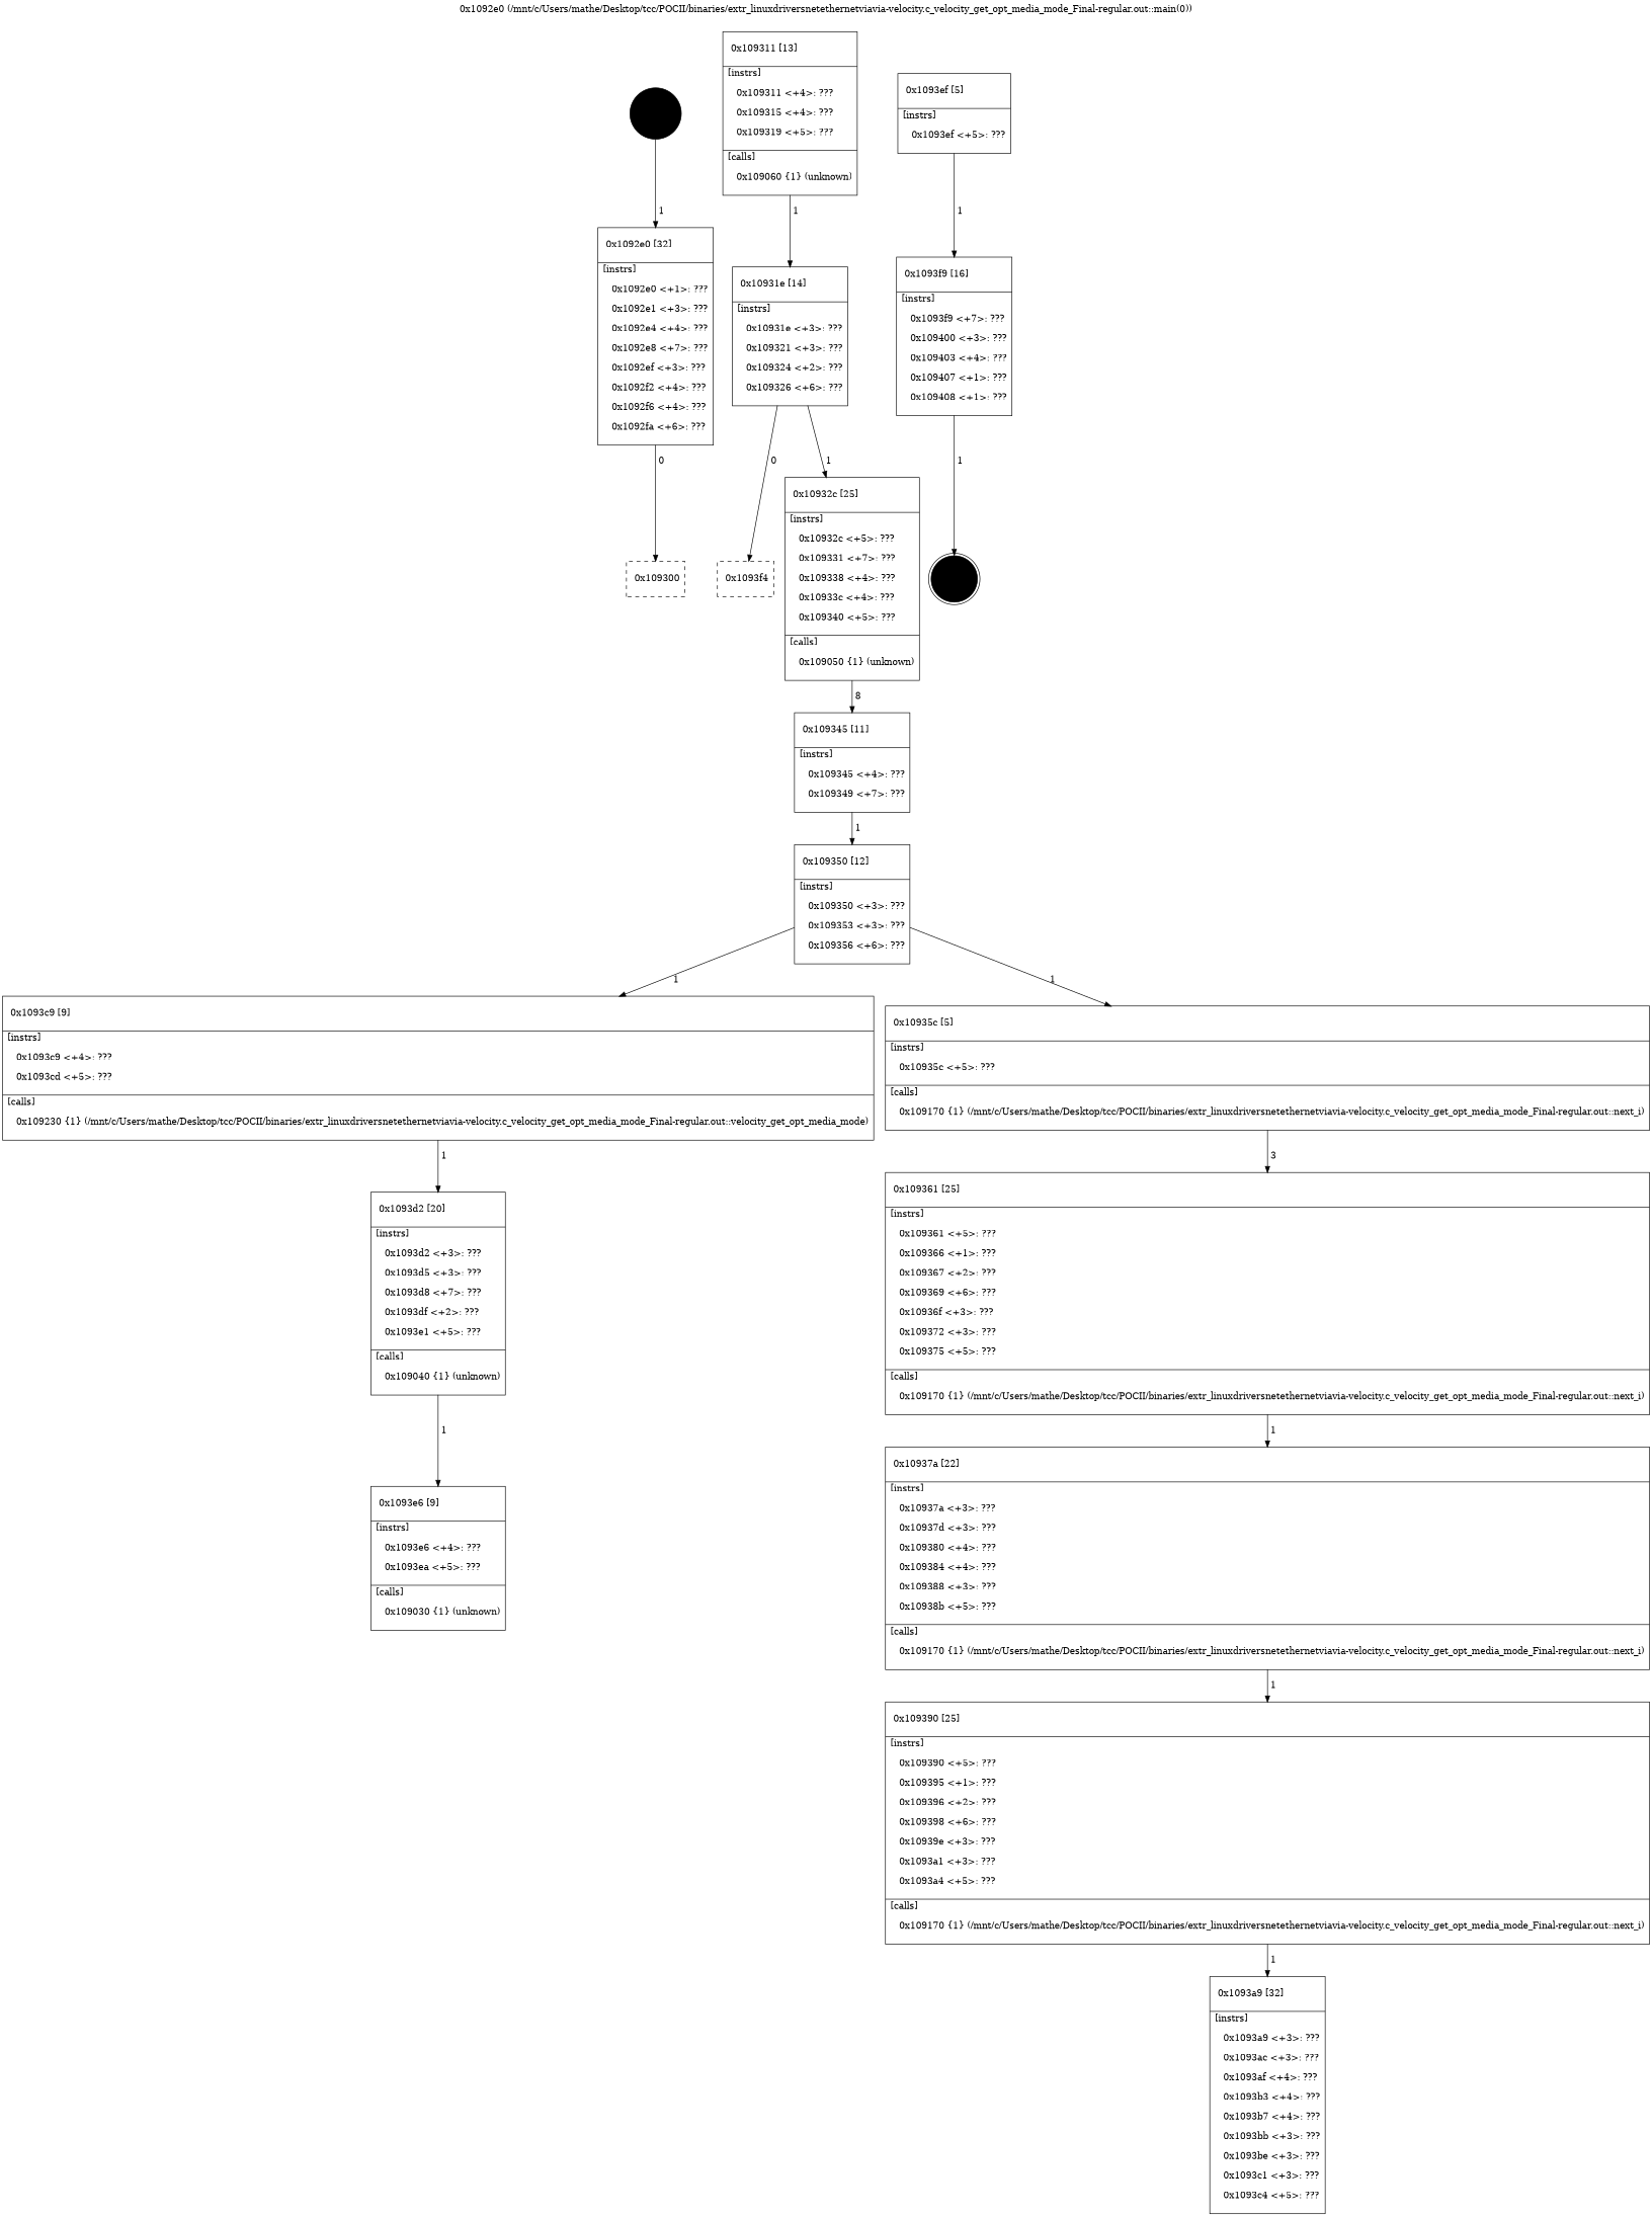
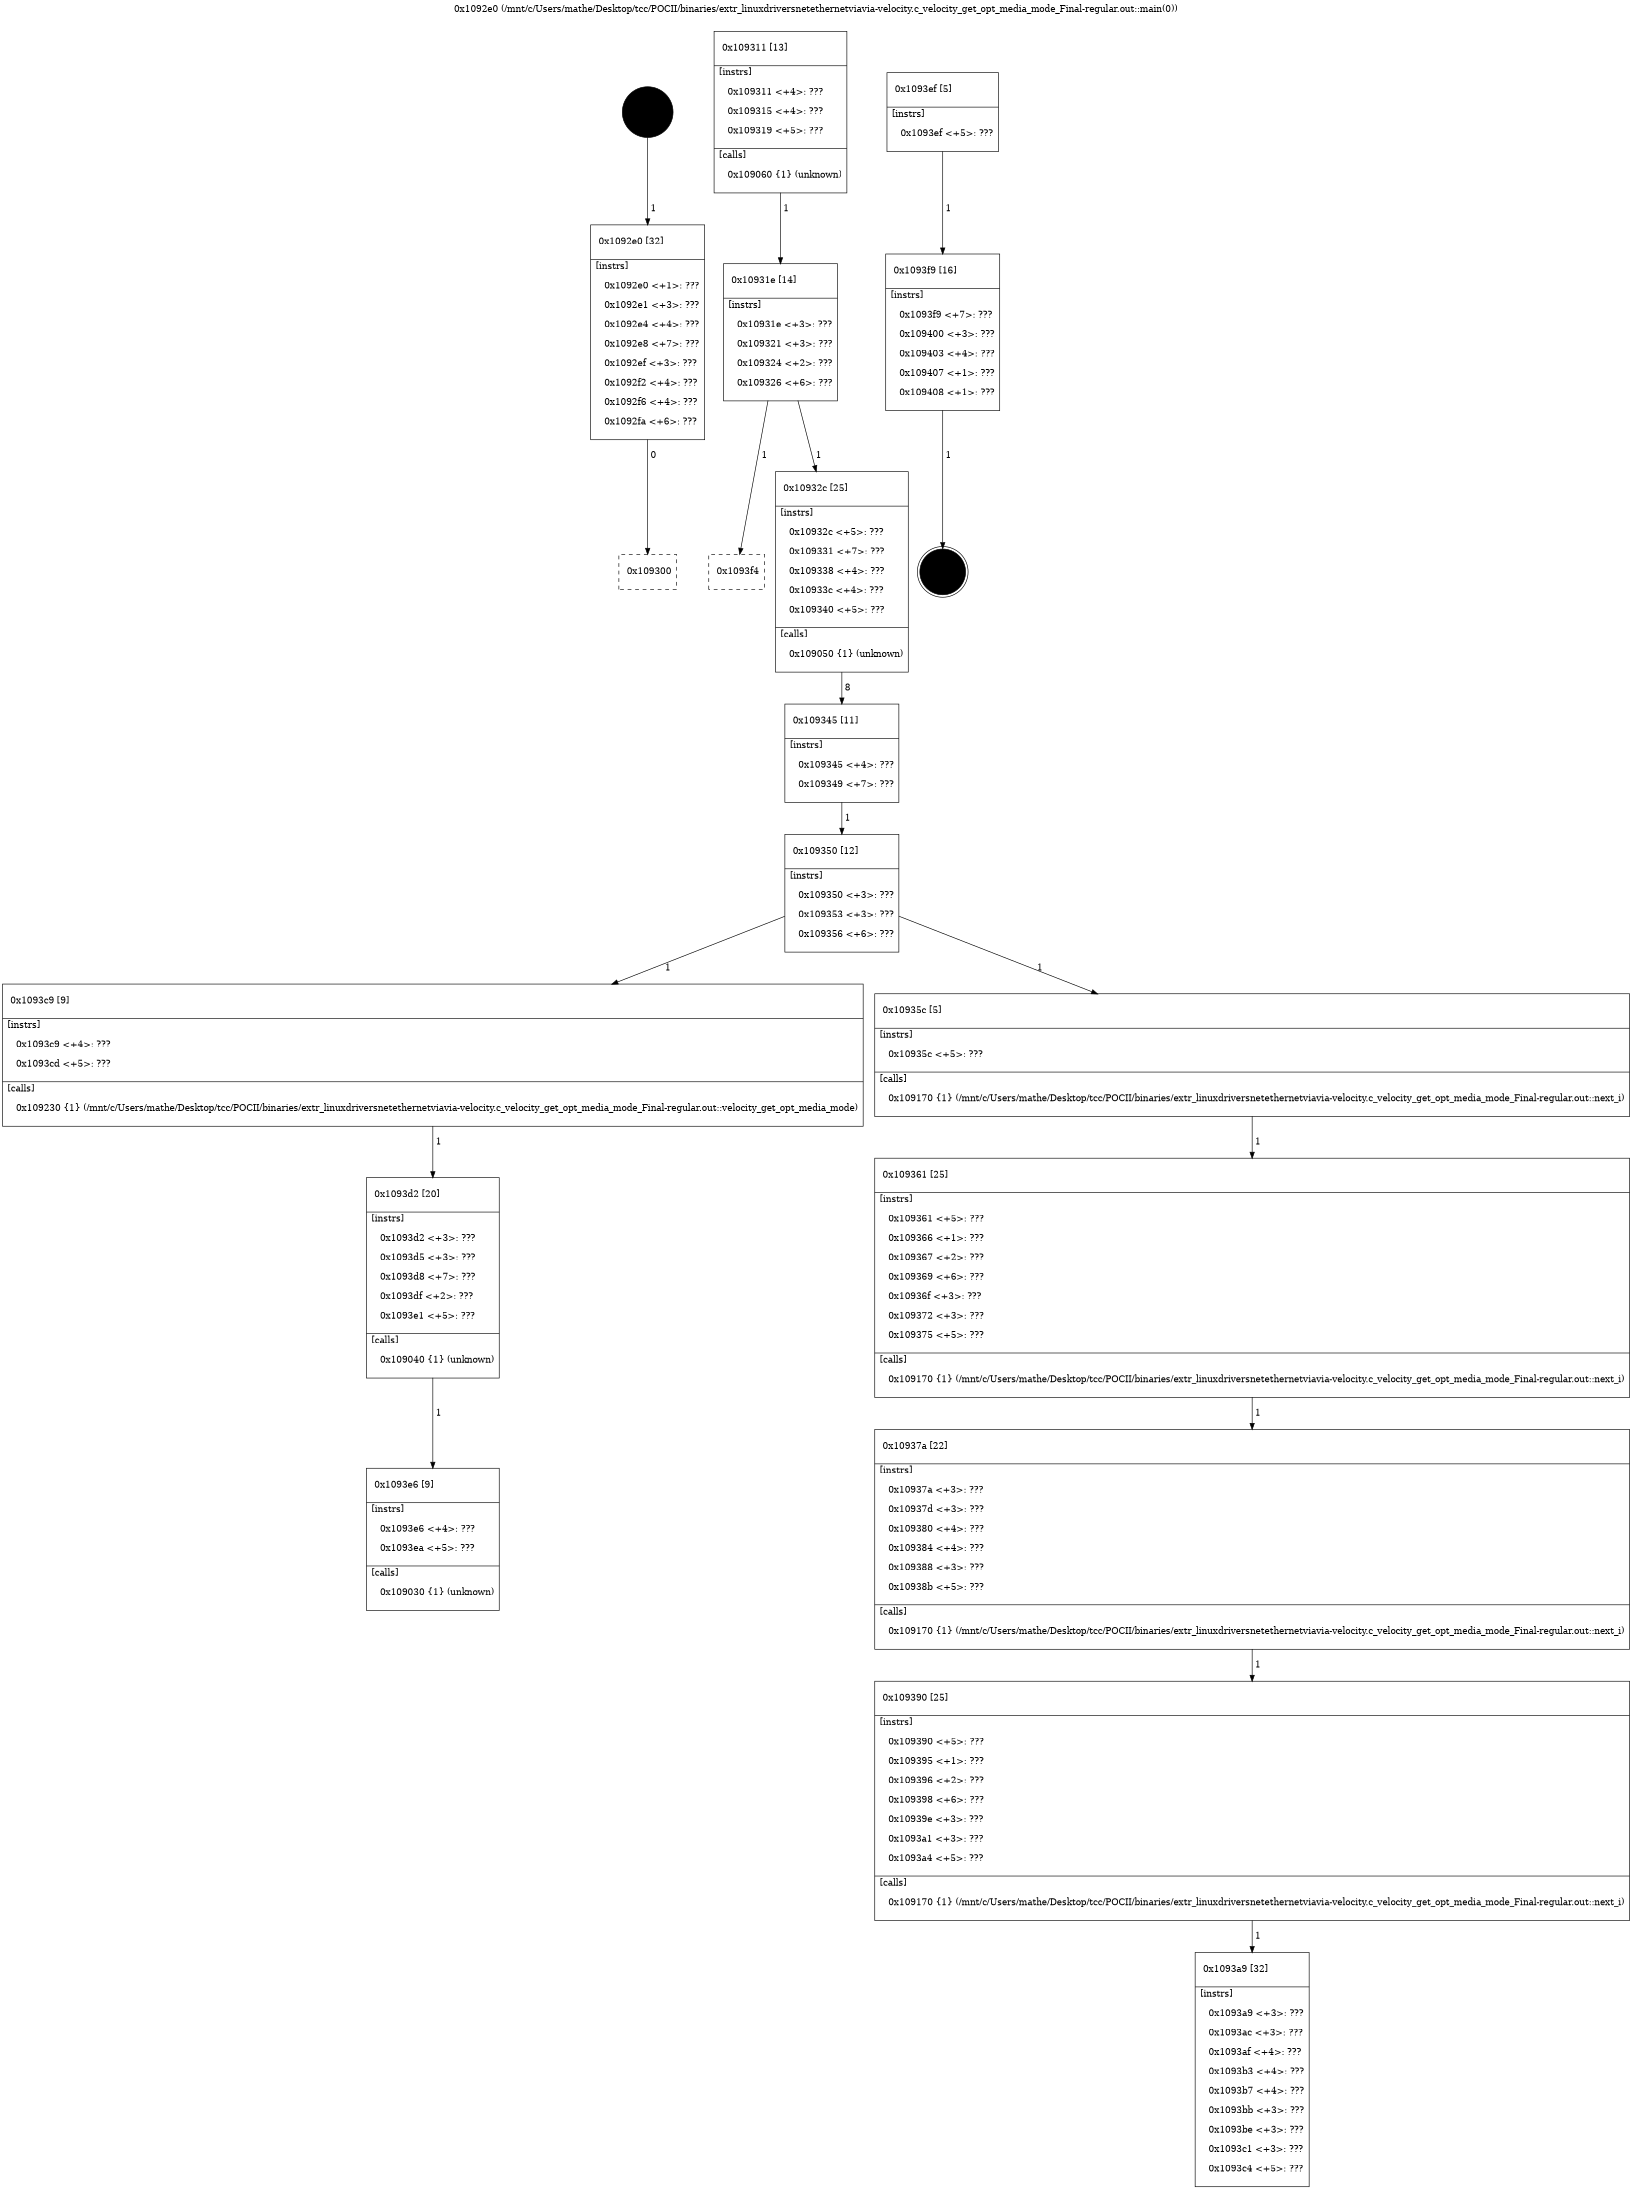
  digraph {
    label="0x1092e0 (/mnt/c/Users/mathe/Desktop/tcc/POCII/binaries/extr_linuxdriversnetethernetviavia-velocity.c_velocity_get_opt_media_mode_Final-regular.out::main(0))"
    labelloc=t
    node [shape=record]
    Entry [fillcolor=black height=0.3 shape=circle style=filled width=0.3]
    n2 [label="{\n     0x1092e0 [32]\l\n     | [instrs]\l\n     &nbsp;&nbsp;0x1092e0 \<+1\>: ???\l\n     &nbsp;&nbsp;0x1092e1 \<+3\>: ???\l\n     &nbsp;&nbsp;0x1092e4 \<+4\>: ???\l\n     &nbsp;&nbsp;0x1092e8 \<+7\>: ???\l\n     &nbsp;&nbsp;0x1092ef \<+3\>: ???\l\n     &nbsp;&nbsp;0x1092f2 \<+4\>: ???\l\n     &nbsp;&nbsp;0x1092f6 \<+4\>: ???\l\n     &nbsp;&nbsp;0x1092fa \<+6\>: ???\l\n  }"]
    n3 [label="{\n     0x109300\l\n  }" style=dashed]
    n4 [label="{\n     0x109311 [13]\l\n     | [instrs]\l\n     &nbsp;&nbsp;0x109311 \<+4\>: ???\l\n     &nbsp;&nbsp;0x109315 \<+4\>: ???\l\n     &nbsp;&nbsp;0x109319 \<+5\>: ???\l\n     | [calls]\l\n     &nbsp;&nbsp;0x109060 \{1\} (unknown)\l\n  }"]
    n5 [label="{\n     0x10931e [14]\l\n     | [instrs]\l\n     &nbsp;&nbsp;0x10931e \<+3\>: ???\l\n     &nbsp;&nbsp;0x109321 \<+3\>: ???\l\n     &nbsp;&nbsp;0x109324 \<+2\>: ???\l\n     &nbsp;&nbsp;0x109326 \<+6\>: ???\l\n  }"]
    n6 [label="{\n     0x1093f4\l\n  }" style=dashed]
    n7 [label="{\n     0x10932c [25]\l\n     | [instrs]\l\n     &nbsp;&nbsp;0x10932c \<+5\>: ???\l\n     &nbsp;&nbsp;0x109331 \<+7\>: ???\l\n     &nbsp;&nbsp;0x109338 \<+4\>: ???\l\n     &nbsp;&nbsp;0x10933c \<+4\>: ???\l\n     &nbsp;&nbsp;0x109340 \<+5\>: ???\l\n     | [calls]\l\n     &nbsp;&nbsp;0x109050 \{1\} (unknown)\l\n  }"]
    n8 [label="{\n     0x109345 [11]\l\n     | [instrs]\l\n     &nbsp;&nbsp;0x109345 \<+4\>: ???\l\n     &nbsp;&nbsp;0x109349 \<+7\>: ???\l\n  }"]
    n9 [label="{\n     0x109350 [12]\l\n     | [instrs]\l\n     &nbsp;&nbsp;0x109350 \<+3\>: ???\l\n     &nbsp;&nbsp;0x109353 \<+3\>: ???\l\n     &nbsp;&nbsp;0x109356 \<+6\>: ???\l\n  }"]
    Exit [fillcolor=black height=0.3 peripheries=2 shape=circle style=filled width=0.3]
    n11 [label="{\n     0x1093c9 [9]\l\n     | [instrs]\l\n     &nbsp;&nbsp;0x1093c9 \<+4\>: ???\l\n     &nbsp;&nbsp;0x1093cd \<+5\>: ???\l\n     | [calls]\l\n     &nbsp;&nbsp;0x109230 \{1\} (/mnt/c/Users/mathe/Desktop/tcc/POCII/binaries/extr_linuxdriversnetethernetviavia-velocity.c_velocity_get_opt_media_mode_Final-regular.out::velocity_get_opt_media_mode)\l\n  }"]
    n12 [label="{\n     0x10935c [5]\l\n     | [instrs]\l\n     &nbsp;&nbsp;0x10935c \<+5\>: ???\l\n     | [calls]\l\n     &nbsp;&nbsp;0x109170 \{1\} (/mnt/c/Users/mathe/Desktop/tcc/POCII/binaries/extr_linuxdriversnetethernetviavia-velocity.c_velocity_get_opt_media_mode_Final-regular.out::next_i)\l\n  }"]
    n13 [label="{\n     0x1093d2 [20]\l\n     | [instrs]\l\n     &nbsp;&nbsp;0x1093d2 \<+3\>: ???\l\n     &nbsp;&nbsp;0x1093d5 \<+3\>: ???\l\n     &nbsp;&nbsp;0x1093d8 \<+7\>: ???\l\n     &nbsp;&nbsp;0x1093df \<+2\>: ???\l\n     &nbsp;&nbsp;0x1093e1 \<+5\>: ???\l\n     | [calls]\l\n     &nbsp;&nbsp;0x109040 \{1\} (unknown)\l\n  }"]
    n14 [label="{\n     0x109361 [25]\l\n     | [instrs]\l\n     &nbsp;&nbsp;0x109361 \<+5\>: ???\l\n     &nbsp;&nbsp;0x109366 \<+1\>: ???\l\n     &nbsp;&nbsp;0x109367 \<+2\>: ???\l\n     &nbsp;&nbsp;0x109369 \<+6\>: ???\l\n     &nbsp;&nbsp;0x10936f \<+3\>: ???\l\n     &nbsp;&nbsp;0x109372 \<+3\>: ???\l\n     &nbsp;&nbsp;0x109375 \<+5\>: ???\l\n     | [calls]\l\n     &nbsp;&nbsp;0x109170 \{1\} (/mnt/c/Users/mathe/Desktop/tcc/POCII/binaries/extr_linuxdriversnetethernetviavia-velocity.c_velocity_get_opt_media_mode_Final-regular.out::next_i)\l\n  }"]
    n15 [label="{\n     0x1093e6 [9]\l\n     | [instrs]\l\n     &nbsp;&nbsp;0x1093e6 \<+4\>: ???\l\n     &nbsp;&nbsp;0x1093ea \<+5\>: ???\l\n     | [calls]\l\n     &nbsp;&nbsp;0x109030 \{1\} (unknown)\l\n  }"]
    n16 [label="{\n     0x10937a [22]\l\n     | [instrs]\l\n     &nbsp;&nbsp;0x10937a \<+3\>: ???\l\n     &nbsp;&nbsp;0x10937d \<+3\>: ???\l\n     &nbsp;&nbsp;0x109380 \<+4\>: ???\l\n     &nbsp;&nbsp;0x109384 \<+4\>: ???\l\n     &nbsp;&nbsp;0x109388 \<+3\>: ???\l\n     &nbsp;&nbsp;0x10938b \<+5\>: ???\l\n     | [calls]\l\n     &nbsp;&nbsp;0x109170 \{1\} (/mnt/c/Users/mathe/Desktop/tcc/POCII/binaries/extr_linuxdriversnetethernetviavia-velocity.c_velocity_get_opt_media_mode_Final-regular.out::next_i)\l\n  }"]
    n17 [label="{\n     0x109390 [25]\l\n     | [instrs]\l\n     &nbsp;&nbsp;0x109390 \<+5\>: ???\l\n     &nbsp;&nbsp;0x109395 \<+1\>: ???\l\n     &nbsp;&nbsp;0x109396 \<+2\>: ???\l\n     &nbsp;&nbsp;0x109398 \<+6\>: ???\l\n     &nbsp;&nbsp;0x10939e \<+3\>: ???\l\n     &nbsp;&nbsp;0x1093a1 \<+3\>: ???\l\n     &nbsp;&nbsp;0x1093a4 \<+5\>: ???\l\n     | [calls]\l\n     &nbsp;&nbsp;0x109170 \{1\} (/mnt/c/Users/mathe/Desktop/tcc/POCII/binaries/extr_linuxdriversnetethernetviavia-velocity.c_velocity_get_opt_media_mode_Final-regular.out::next_i)\l\n  }"]
    n18 [label="{\n     0x1093a9 [32]\l\n     | [instrs]\l\n     &nbsp;&nbsp;0x1093a9 \<+3\>: ???\l\n     &nbsp;&nbsp;0x1093ac \<+3\>: ???\l\n     &nbsp;&nbsp;0x1093af \<+4\>: ???\l\n     &nbsp;&nbsp;0x1093b3 \<+4\>: ???\l\n     &nbsp;&nbsp;0x1093b7 \<+4\>: ???\l\n     &nbsp;&nbsp;0x1093bb \<+3\>: ???\l\n     &nbsp;&nbsp;0x1093be \<+3\>: ???\l\n     &nbsp;&nbsp;0x1093c1 \<+3\>: ???\l\n     &nbsp;&nbsp;0x1093c4 \<+5\>: ???\l\n  }"]
    n19 [label="{\n     0x1093ef [5]\l\n     | [instrs]\l\n     &nbsp;&nbsp;0x1093ef \<+5\>: ???\l\n  }"]
    n20 [label="{\n     0x1093f9 [16]\l\n     | [instrs]\l\n     &nbsp;&nbsp;0x1093f9 \<+7\>: ???\l\n     &nbsp;&nbsp;0x109400 \<+3\>: ???\l\n     &nbsp;&nbsp;0x109403 \<+4\>: ???\l\n     &nbsp;&nbsp;0x109407 \<+1\>: ???\l\n     &nbsp;&nbsp;0x109408 \<+1\>: ???\l\n  }"]
    Entry -> n2 [label=" 1"]
    n2 -> n3 [label=" 0"]
    n4 -> n5 [label=" 1"]
-   n5 -> n6 [label=" 0"]
+   n5 -> n6 [label=" 1"]
    n5 -> n7 [label=" 1"]
    n7 -> n8 [label=" 8"]
    n8 -> n9 [label=" 1"]
    n9 -> n11 [label=" 1"]
    n9 -> n12 [label=" 1"]
    n11 -> n13 [label=" 1"]
-   n12 -> n14 [label=" 3"]
+   n12 -> n14 [label=" 1"]
    n13 -> n15 [label=" 1"]
    n14 -> n16 [label=" 1"]
    n16 -> n17 [label=" 1"]
    n17 -> n18 [label=" 1"]
    n19 -> n20 [label=" 1"]
    n20 -> Exit [label=" 1"]
  }
